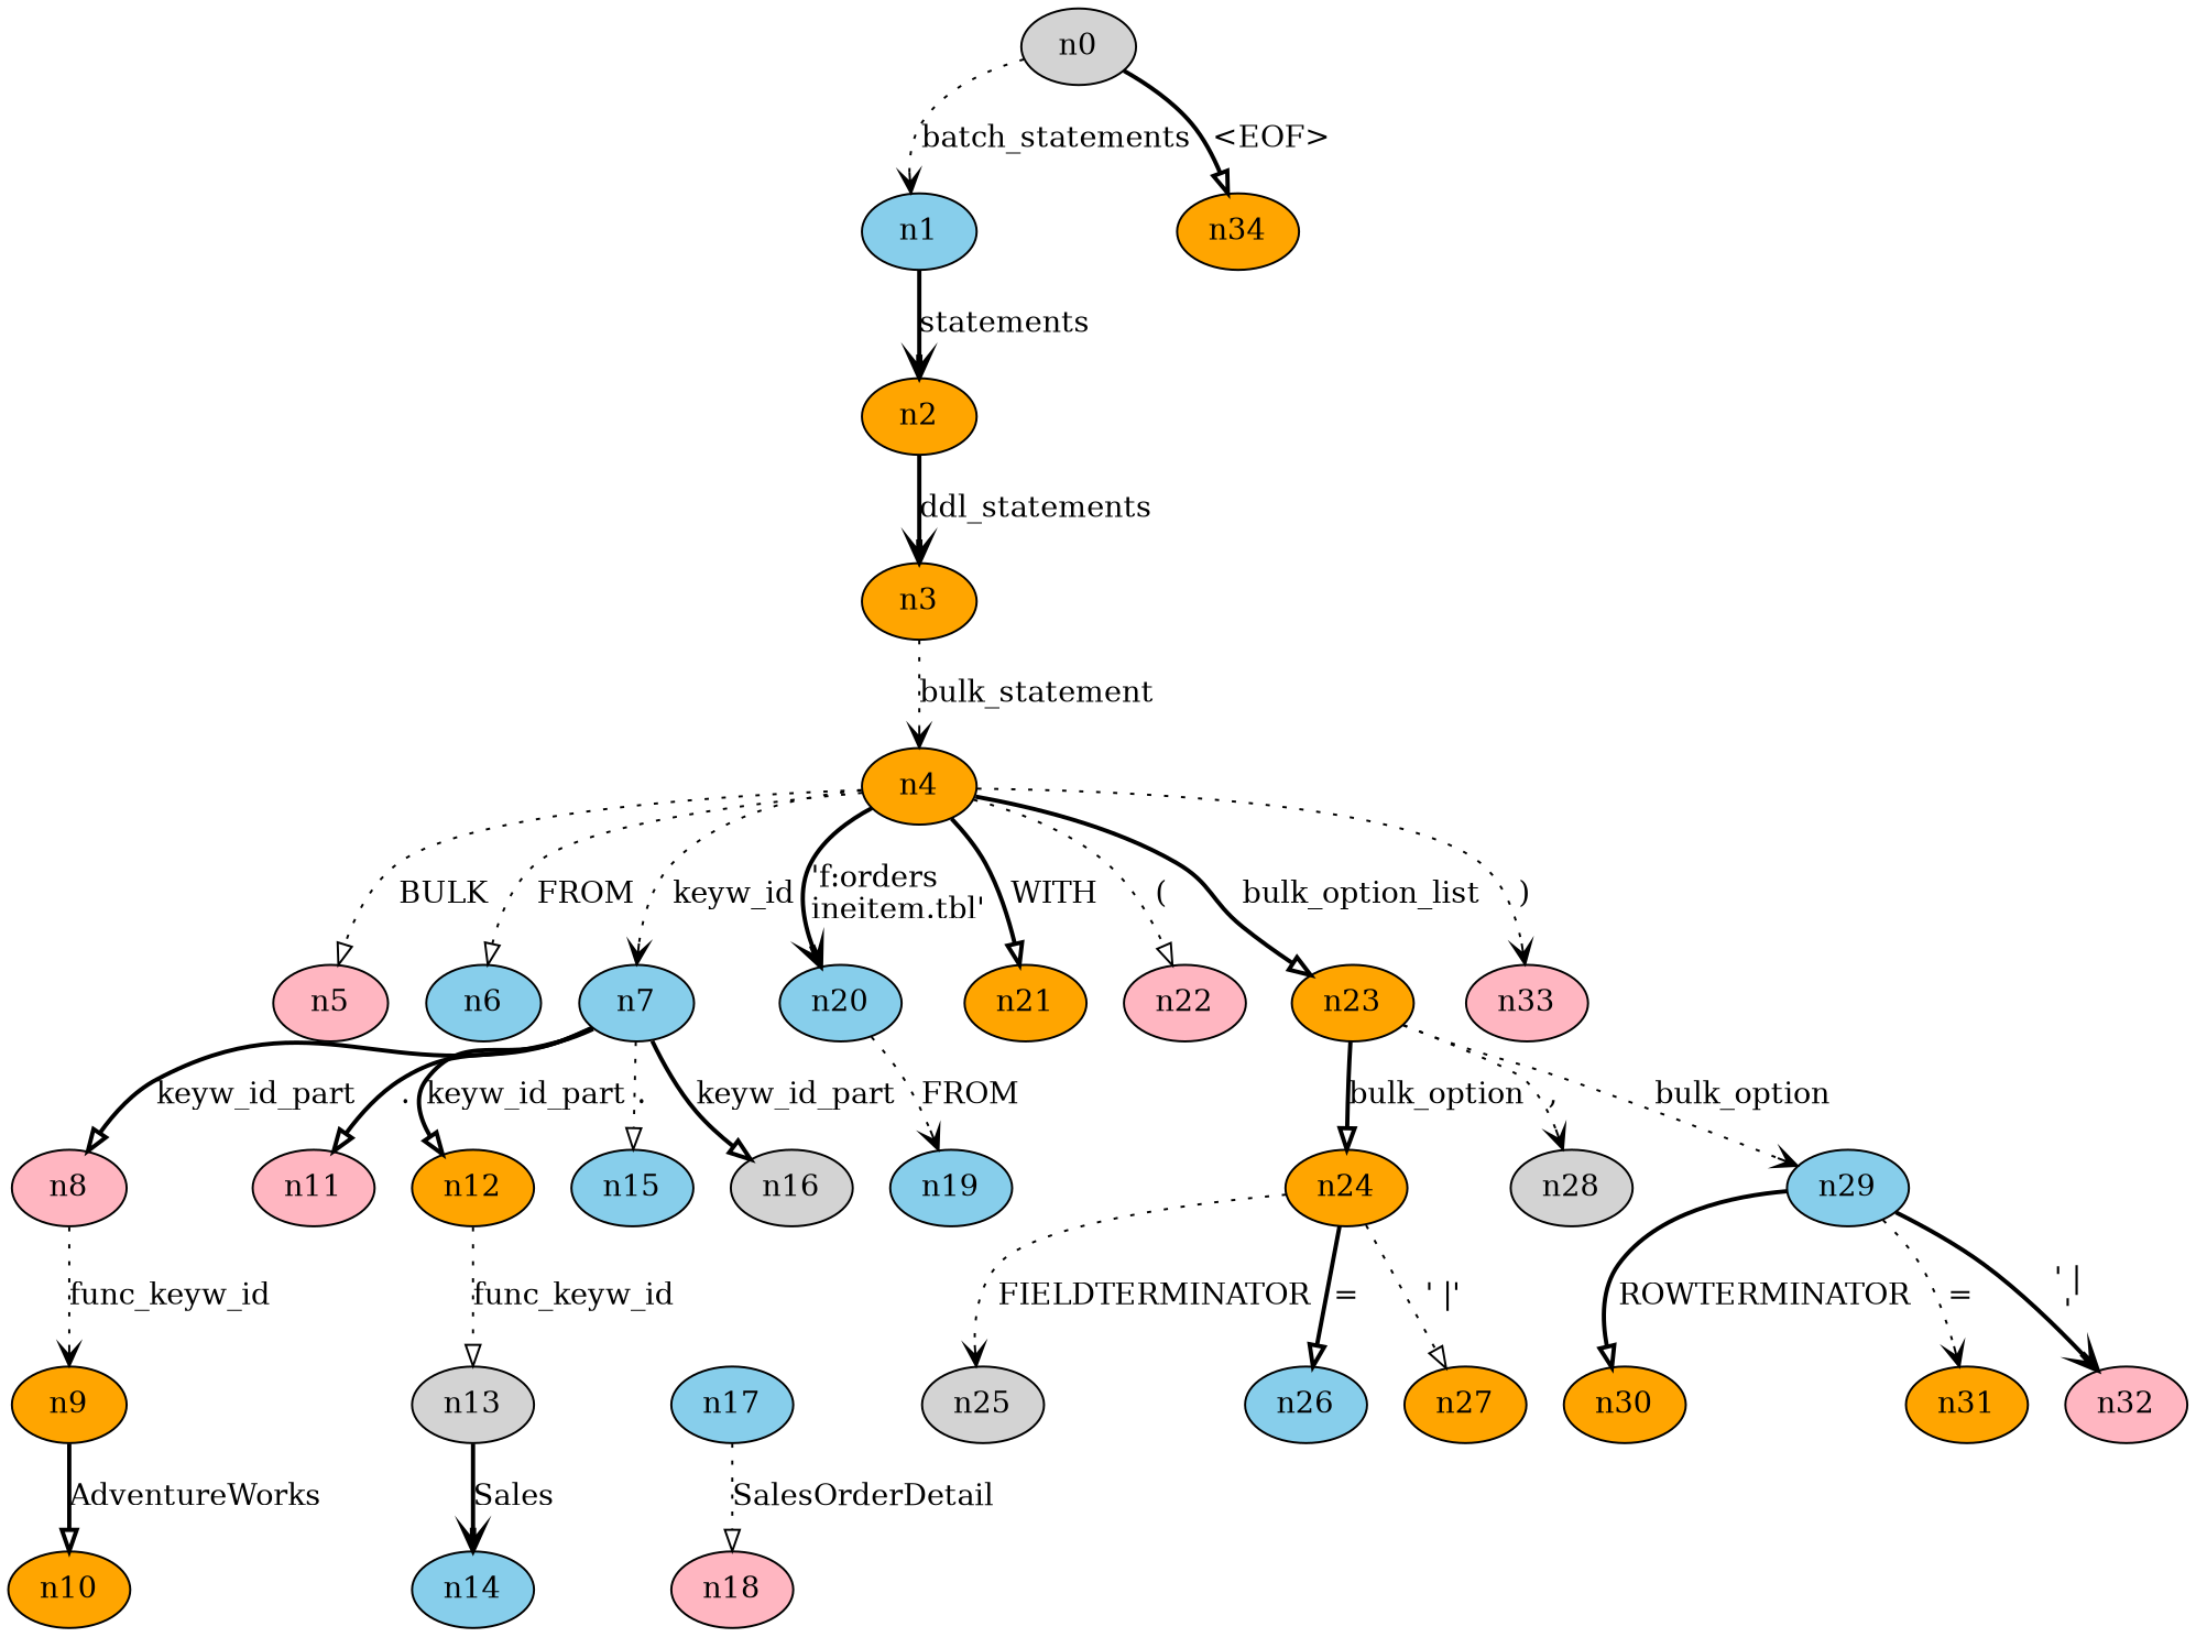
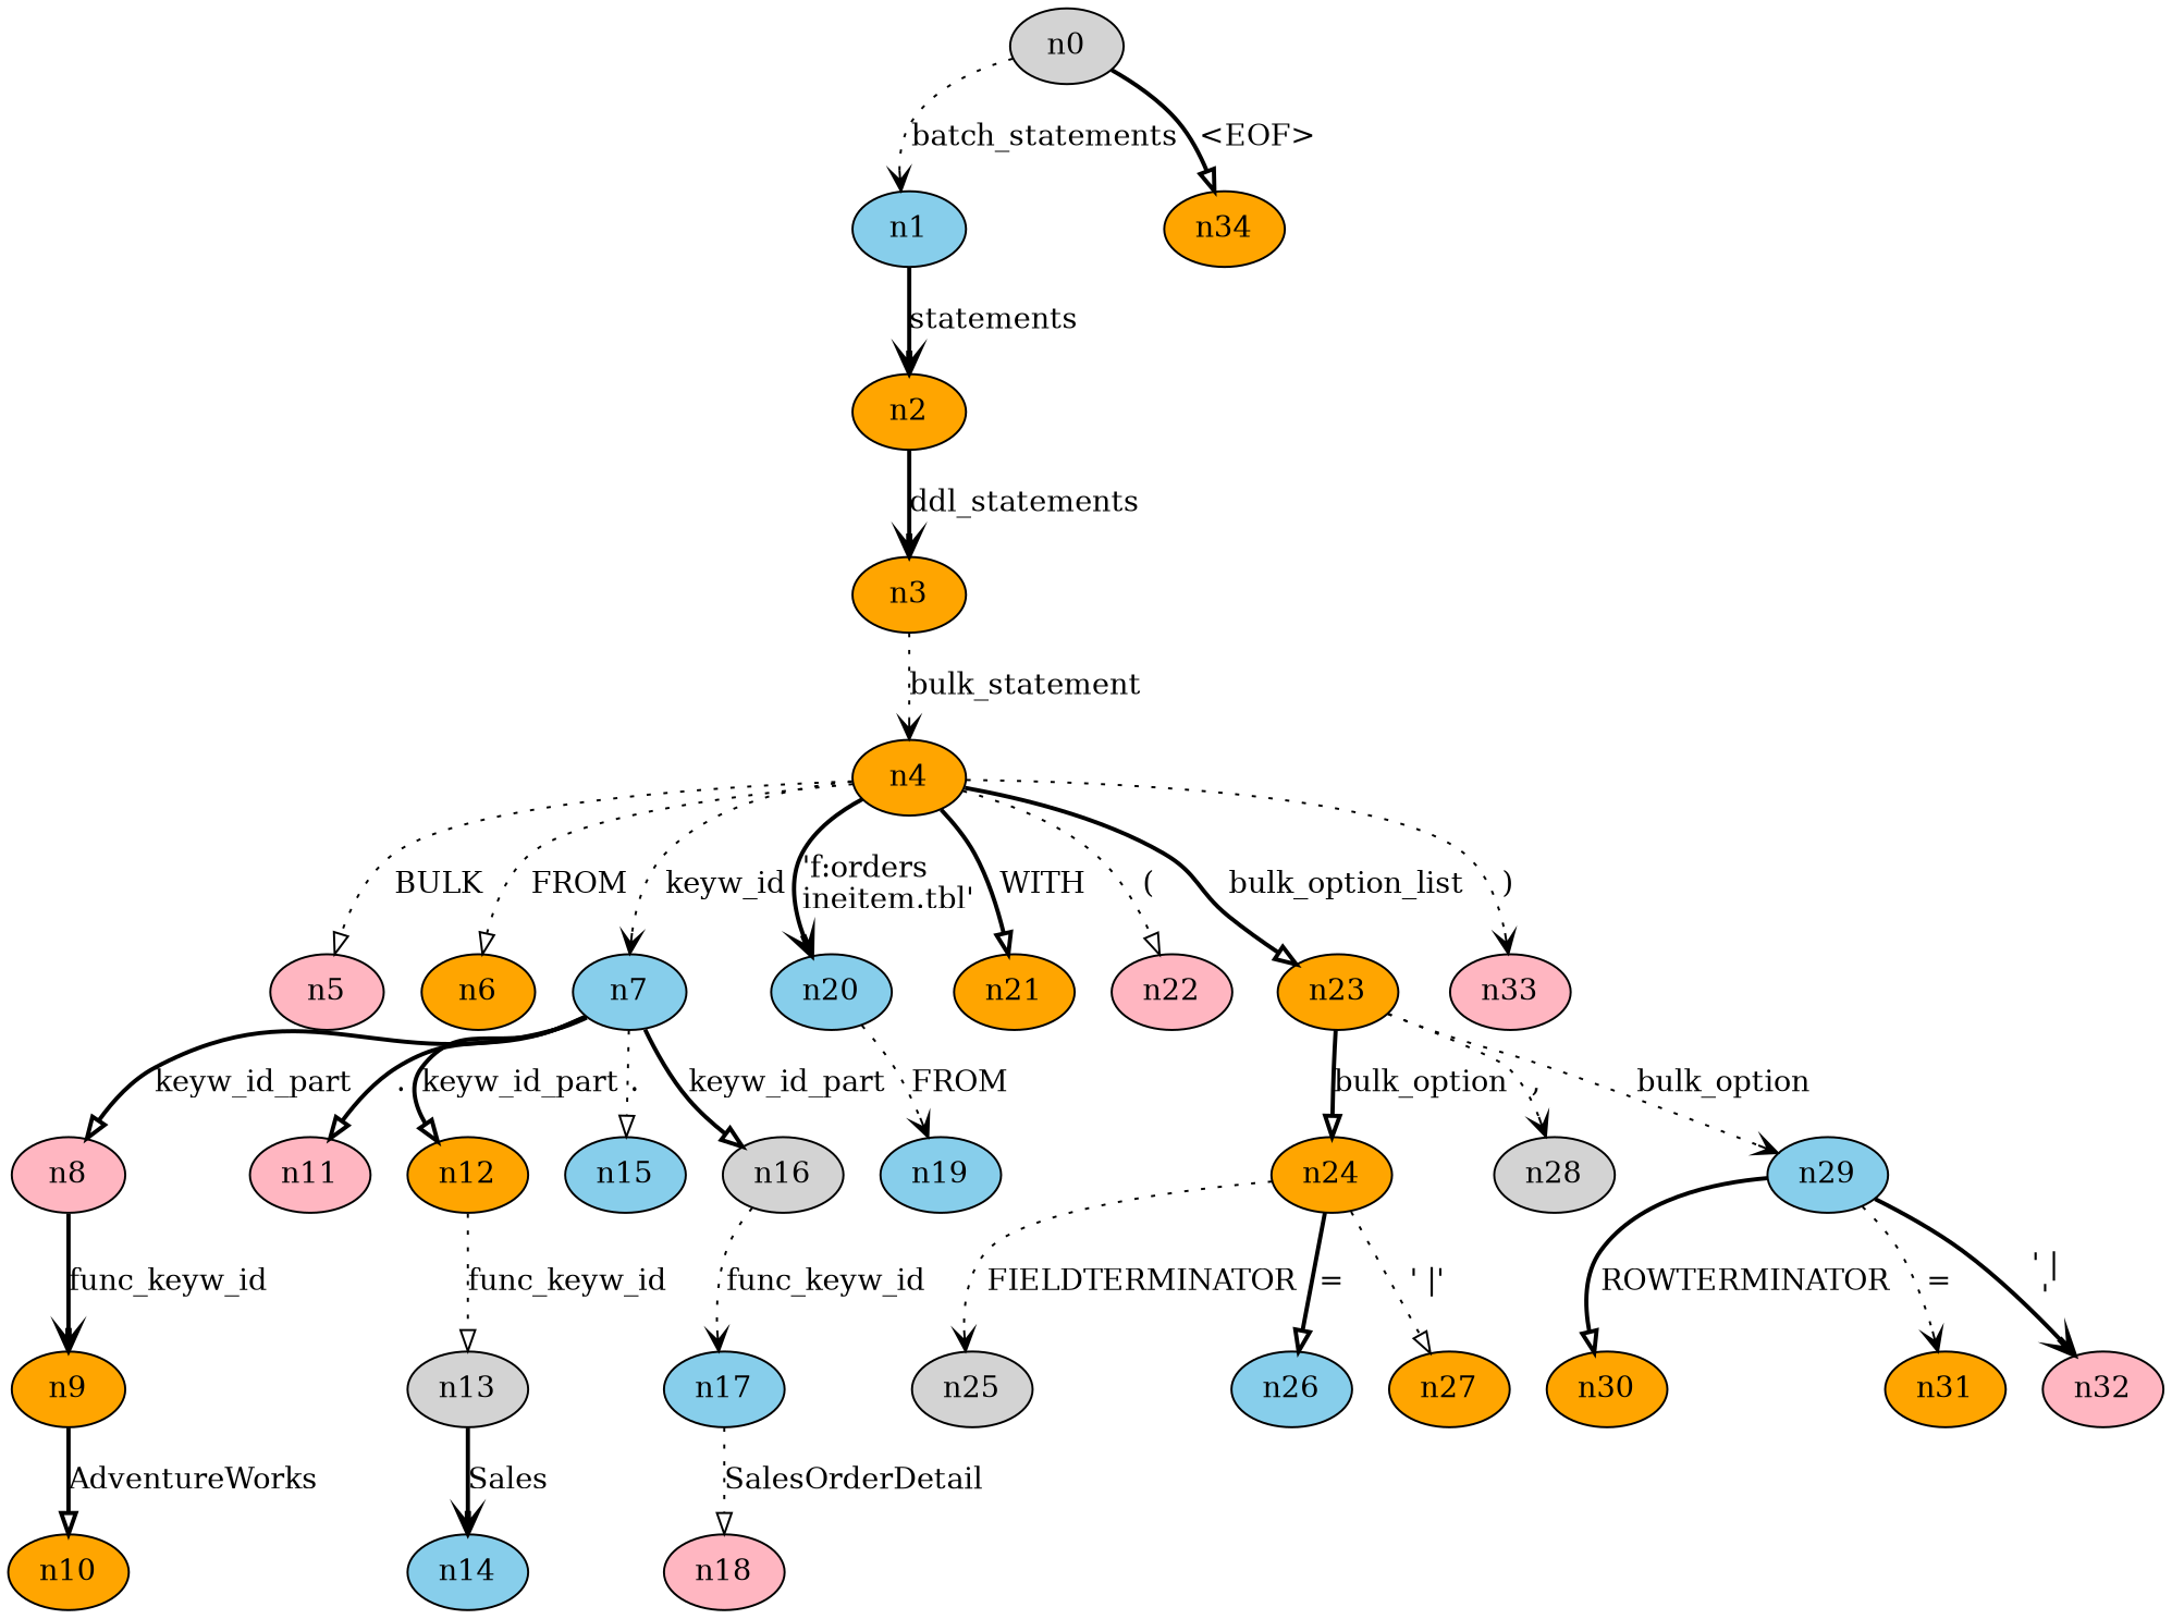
  digraph {
    node [fillcolor=orange style=filled]
    edge [arrowhead=onormal style=dotted]
    n0 [fillcolor=lightgrey]
    n1 [fillcolor=skyblue]
    n34
    n2
    n3
    n4
    n5 [fillcolor=lightpink]
-   n6 [fillcolor=skyblue]
+   n6
    n7 [fillcolor=skyblue]
    n20 [fillcolor=skyblue]
    n21
    n22 [fillcolor=lightpink]
    n23
    n33 [fillcolor=lightpink]
    n8 [fillcolor=lightpink]
    n11 [fillcolor=lightpink]
    n12
    n15 [fillcolor=skyblue]
    n16 [fillcolor=lightgrey]
    n19 [fillcolor=skyblue]
    n24
    n28 [fillcolor=lightgrey]
    n29 [fillcolor=skyblue]
    n9
    n13 [fillcolor=lightgrey]
    n17 [fillcolor=skyblue]
    n10
    n14 [fillcolor=skyblue]
    n18 [fillcolor=lightpink]
    n25 [fillcolor=lightgrey]
    n26 [fillcolor=skyblue]
    n27
    n30
    n31
    n32 [fillcolor=lightpink]
    n0 -> n1 [arrowhead=vee label=batch_statements]
    n0 -> n34 [label="<EOF>" style=bold]
    n1 -> n2 [arrowhead=vee label=statements style=bold]
    n2 -> n3 [arrowhead=vee label=ddl_statements style=bold]
    n3 -> n4 [arrowhead=vee label=bulk_statement]
    n4 -> n5 [label=BULK]
    n4 -> n6 [label=FROM]
    n4 -> n7 [arrowhead=vee label=keyw_id]
    n4 -> n20 [arrowhead=vee label="'f:\orders\lineitem.tbl'" style=bold]
    n4 -> n21 [label=WITH style=bold]
    n4 -> n22 [label="("]
    n4 -> n23 [label=bulk_option_list style=bold]
    n4 -> n33 [arrowhead=vee label=")"]
    n7 -> n8 [label=keyw_id_part style=bold]
    n7 -> n11 [label="." style=bold]
    n7 -> n12 [label=keyw_id_part style=bold]
    n7 -> n15 [label="."]
    n7 -> n16 [label=keyw_id_part style=bold]
    n20 -> n19 [arrowhead=vee label=FROM]
    n23 -> n24 [label=bulk_option style=bold]
    n23 -> n28 [arrowhead=vee label=","]
    n23 -> n29 [arrowhead=vee label=bulk_option]
-   n8 -> n9 [arrowhead=vee label=func_keyw_id]
+   n8 -> n9 [arrowhead=vee label=func_keyw_id style=bold]
    n12 -> n13 [label=func_keyw_id]
+   n16 -> n17 [arrowhead=vee label=func_keyw_id]
    n24 -> n25 [arrowhead=vee label=FIELDTERMINATOR]
    n24 -> n26 [label="=" style=bold]
    n24 -> n27 [label="' |'"]
    n29 -> n30 [label=ROWTERMINATOR style=bold]
    n29 -> n31 [arrowhead=vee label="="]
    n29 -> n32 [arrowhead=vee label="' |\n'" style=bold]
    n9 -> n10 [label=AdventureWorks style=bold]
    n13 -> n14 [arrowhead=vee label=Sales style=bold]
    n17 -> n18 [label=SalesOrderDetail]
  }
